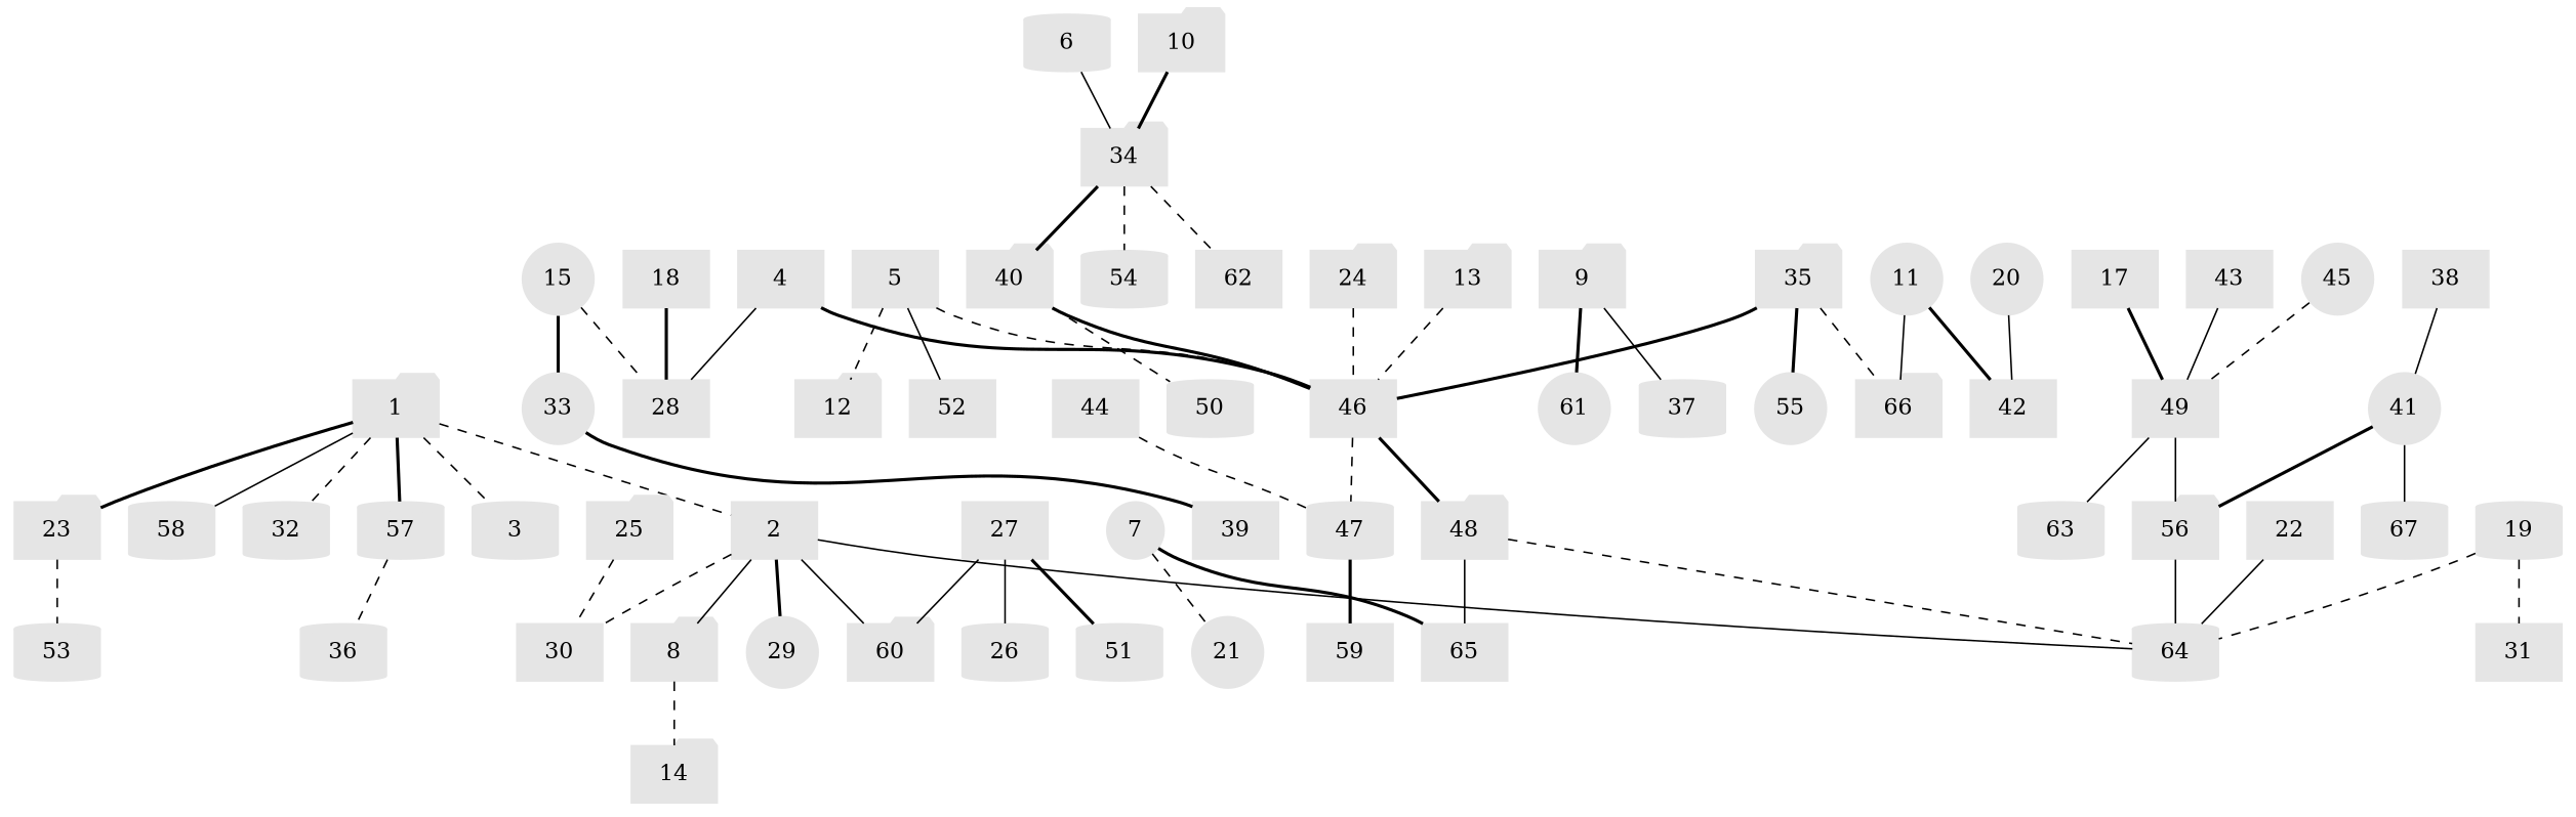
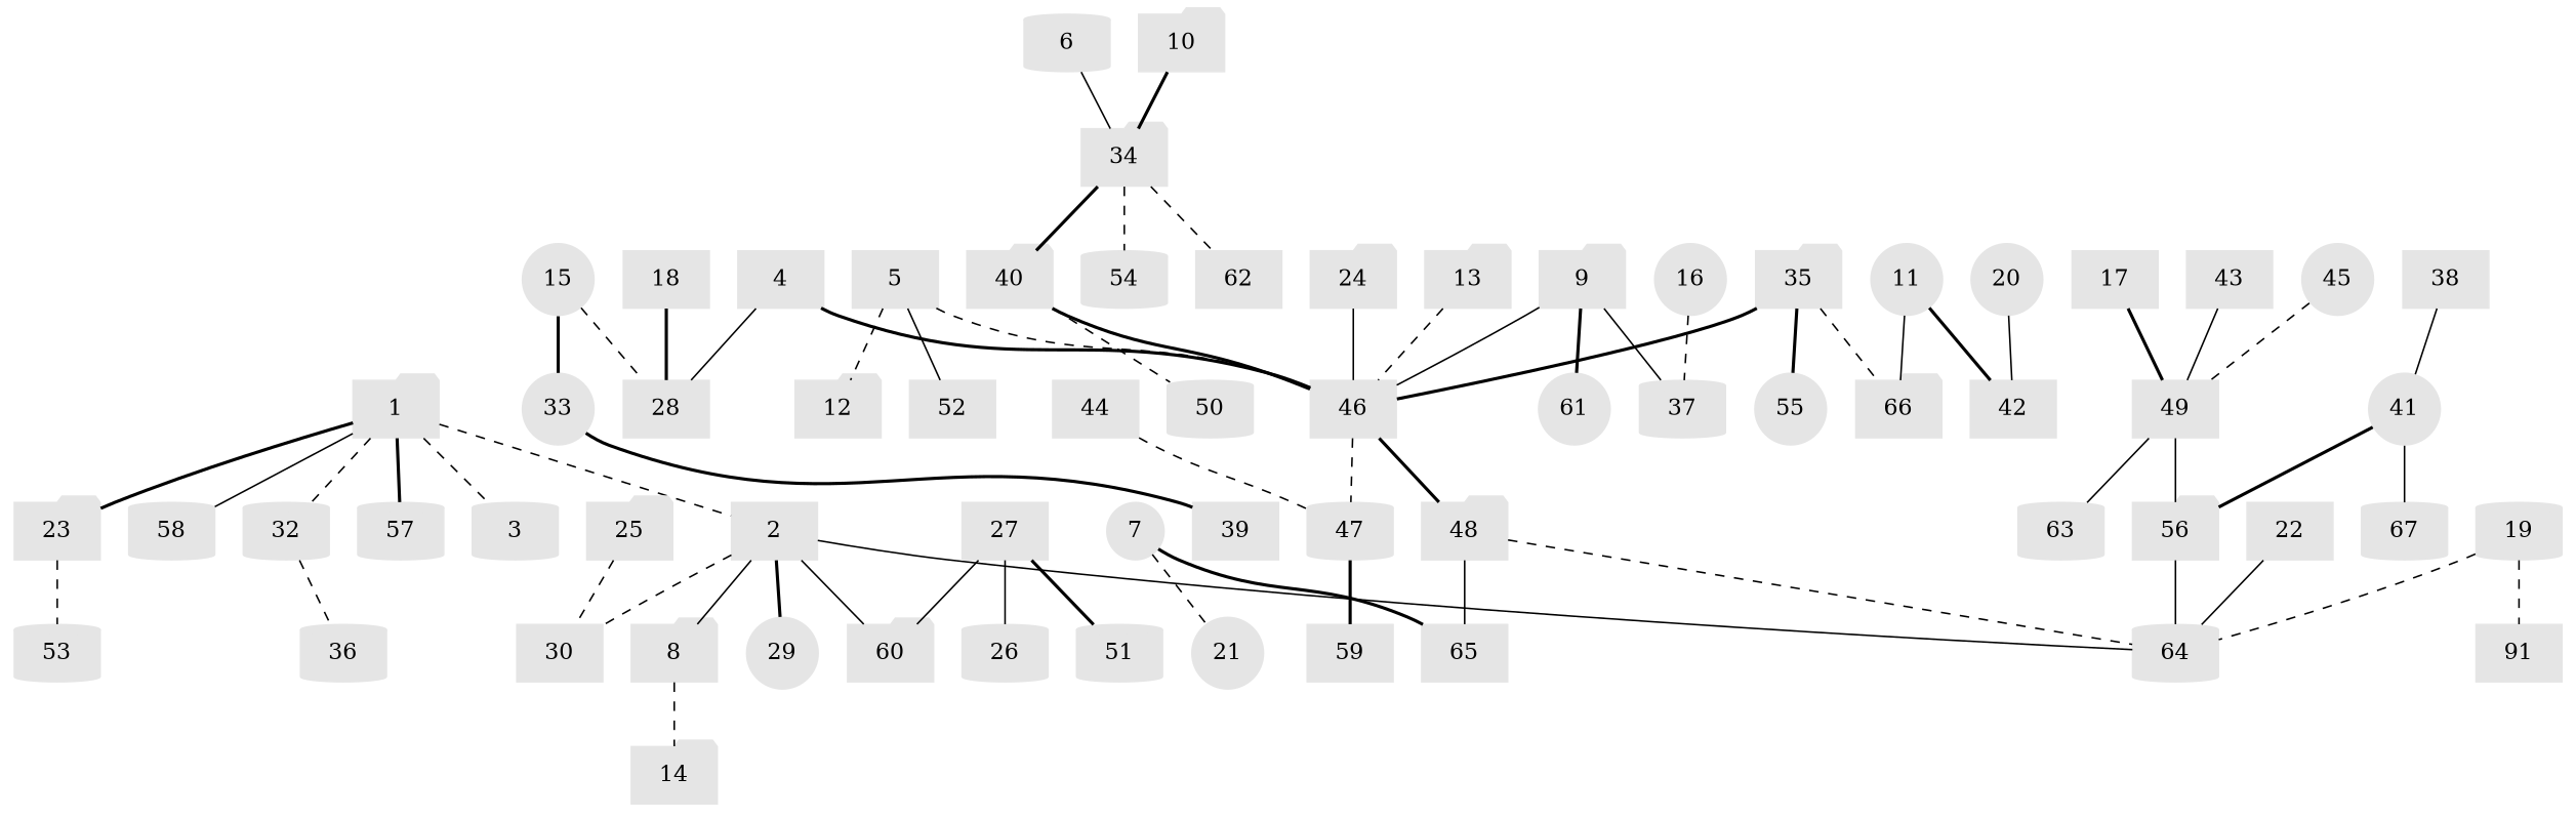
  graph {
    node [color=gray90 shape=box style=filled]
    edge [style=dashed weight=1.0]
    1 [shape=folder]
    2
    3 [shape=cylinder]
    23 [shape=folder]
    32 [shape=cylinder]
    57 [shape=cylinder]
    58 [shape=cylinder]
    8 [shape=folder]
    29 [shape=circle]
    30
    60 [shape=folder]
    64 [shape=cylinder]
    53 [shape=cylinder]
    26 [shape=cylinder]
    36 [shape=cylinder]
    14 [shape=folder]
    4
    28
    46
    47 [shape=cylinder]
    48 [shape=folder]
    5
    12 [shape=folder]
    52
    6 [shape=cylinder]
    34 [shape=folder]
    40 [shape=folder]
    54 [shape=cylinder]
    62
    7 [shape=circle]
    21 [shape=circle]
    65
    9 [shape=folder]
    37 [shape=cylinder]
    61 [shape=circle]
    10 [shape=folder]
    11 [shape=circle]
    42
    66 [shape=folder]
    13 [shape=folder]
    15 [shape=circle]
    33 [shape=circle]
    39
+   16 [shape=circle]
    17
    49
    56 [shape=folder]
    63 [shape=cylinder]
    18
    19 [shape=cylinder]
-   31
+   31 [label=91]
    20 [shape=circle]
    22
    24 [shape=folder]
    25 [shape=folder]
    27
    51 [shape=cylinder]
    50 [shape=cylinder]
    35 [shape=folder]
    55 [shape=circle]
    41 [shape=circle]
    38
    67 [shape=cylinder]
    43
    44
    59
    45 [shape=circle]
    1 -- 2
    1 -- 3
    1 -- 23 [style=bold]
    1 -- 32
    1 -- 57 [style=bold]
    1 -- 58 [style=solid]
    2 -- 8 [style=solid]
    2 -- 29 [style=bold]
    2 -- 30
    2 -- 60 [style=solid]
    2 -- 64 [style=solid]
    23 -- 53
-   57 -- 36
+   32 -- 36
    8 -- 14
    4 -- 28 [style=solid]
    4 -- 46 [style=bold]
    46 -- 47
    46 -- 48 [style=bold]
    47 -- 59 [style=bold]
    48 -- 64
    48 -- 65 [style=solid]
    5 -- 46
    5 -- 12
    5 -- 52 [style=solid]
    6 -- 34 [style=solid]
    34 -- 40 [style=bold]
    34 -- 54
    34 -- 62
    40 -- 46 [style=bold]
    40 -- 50
    7 -- 21
    7 -- 65 [style=bold]
+   9 -- 46 [style=solid]
    9 -- 37 [style=solid]
    9 -- 61 [style=bold]
    10 -- 34 [style=bold]
    11 -- 42 [style=bold]
    11 -- 66 [style=solid]
    13 -- 46
    15 -- 28
    15 -- 33 [style=bold]
    33 -- 39 [style=bold]
+   16 -- 37
    17 -- 49 [style=bold]
    49 -- 56 [style=solid]
    49 -- 63 [style=solid]
    56 -- 64 [style=solid]
    18 -- 28 [style=bold]
    19 -- 64
    19 -- 31
    20 -- 42 [style=solid]
    22 -- 64 [style=solid]
-   24 -- 46
+   24 -- 46 [style=solid]
    25 -- 30
    27 -- 60 [style=solid]
    27 -- 26 [style=solid]
    27 -- 51 [style=bold]
    35 -- 46 [style=bold]
    35 -- 66
    35 -- 55 [style=bold]
    41 -- 56 [style=bold]
    41 -- 67 [style=solid]
    38 -- 41 [style=solid]
    43 -- 49 [style=solid]
    44 -- 47
    45 -- 49
  }
